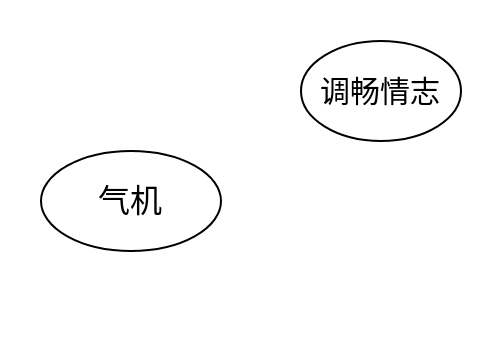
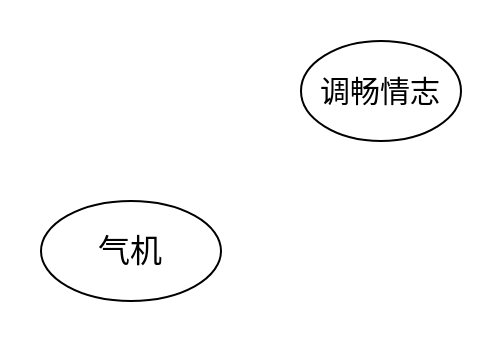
  <mxCell id="0" />
  <mxCell id="1" parent="0" />
  <mxCell id="2" value="调畅情志" style="ellipse;whiteSpace=wrap;html=1;fontSize=15;" vertex="1" parent="1"><mxGeometry x="150" y="20" width="80" height="50" as="geometry" /></mxCell>
- <mxCell id="3" value="气机" style="ellipse;whiteSpace=wrap;html=1;fontSize=16;" vertex="1" parent="1"><mxGeometry x="20" y="75" width="90" height="50" as="geometry" /></mxCell>
+ <mxCell id="3" value="气机" style="ellipse;whiteSpace=wrap;html=1;fontSize=16;" vertex="1" parent="1"><mxGeometry x="20" y="100" width="90" height="50" as="geometry" /></mxCell>
